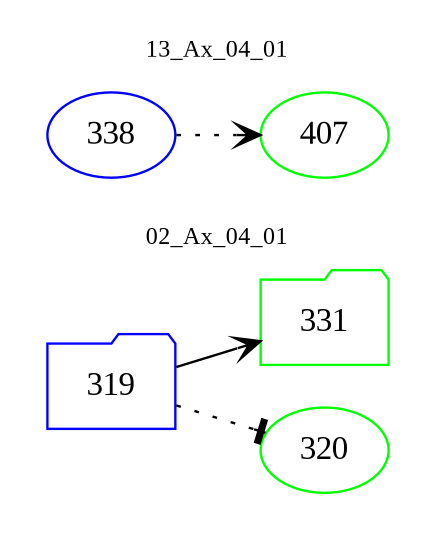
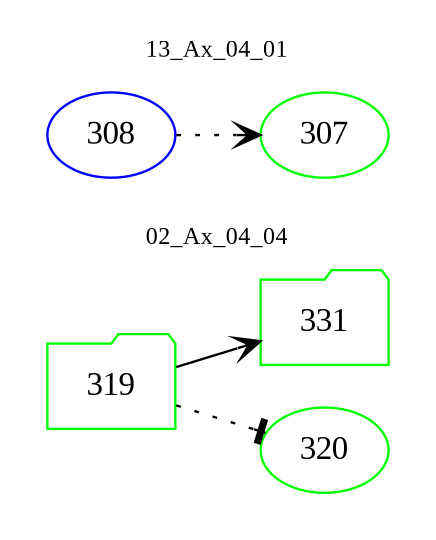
  digraph {
    fontname="Liberation Serif"
    rankdir=LR
    node [color=green fontname="Liberation Serif" shape=ellipse]
    edge [arrowhead=vee color=black fontname="Liberation Serif" style=dotted]
-   n1 [color=blue label=319 shape=folder]
+   n1 [label=319 shape=folder]
    n2 [label=320]
    n3 [label=331 shape=folder]
-   n4 [color=blue label=338]
-   n5 [label=407]
+   n4 [color=blue label=308]
+   n5 [label=307]
    subgraph cluster_1 {
      color=white
      fontsize=10
-     label="02_Ax_04_01"
+     label="02_Ax_04_04"
      n1
      n2
      n3
    }
    subgraph cluster_2 {
      color=white
      fontsize=10
      label="13_Ax_04_01"
      n4
      n5
    }
    n1 -> n2 [arrowhead=tee]
    n1 -> n3 [style=solid]
    n4 -> n5
  }
